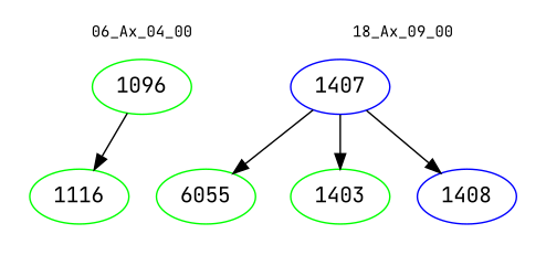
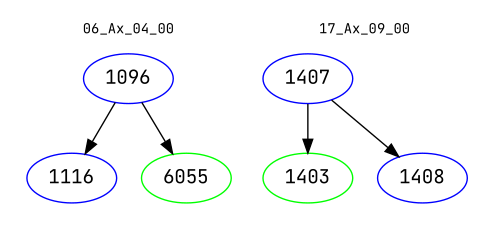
  digraph {
    fontname="JetBrains Mono"
    node [color=blue fontname="JetBrains Mono"]
    edge [color=black fontname="JetBrains Mono"]
-   n1 [color=green label=1096]
+   n1 [label=1096]
    n2 [color=green label=6055]
-   n3 [color=green label=1116]
+   n3 [label=1116]
    n4 [label=1407]
    n5 [color=green label=1403]
    n6 [label=1408]
    subgraph cluster_1 {
      color=white
      fontsize=10
      label="06_Ax_04_00"
      n1
      n2
      n3
    }
    subgraph cluster_2 {
      color=white
      fontsize=10
-     label="18_Ax_09_00"
+     label="17_Ax_09_00"
      n4
      n5
      n6
    }
-   n4 -> n2
+   n1 -> n2
    n1 -> n3
    n4 -> n5
    n4 -> n6
  }
